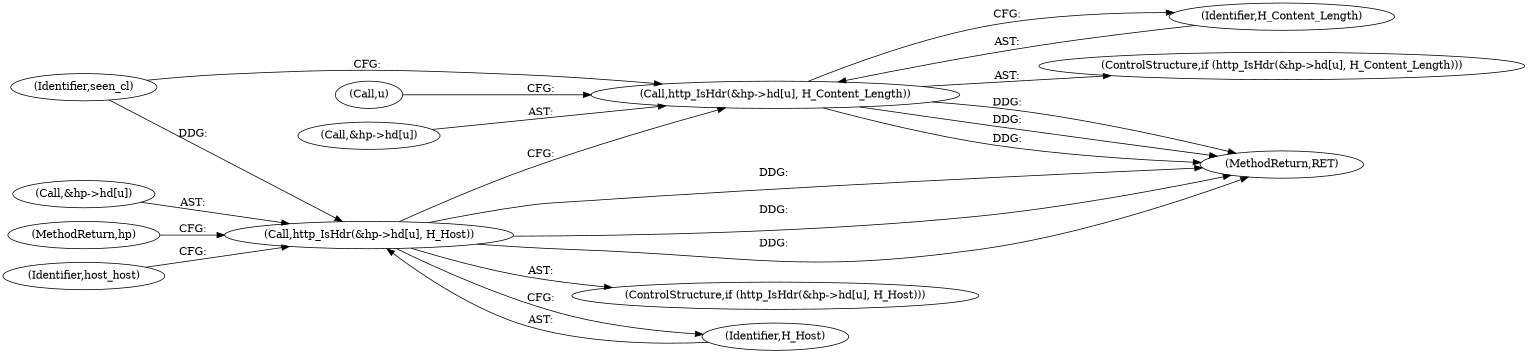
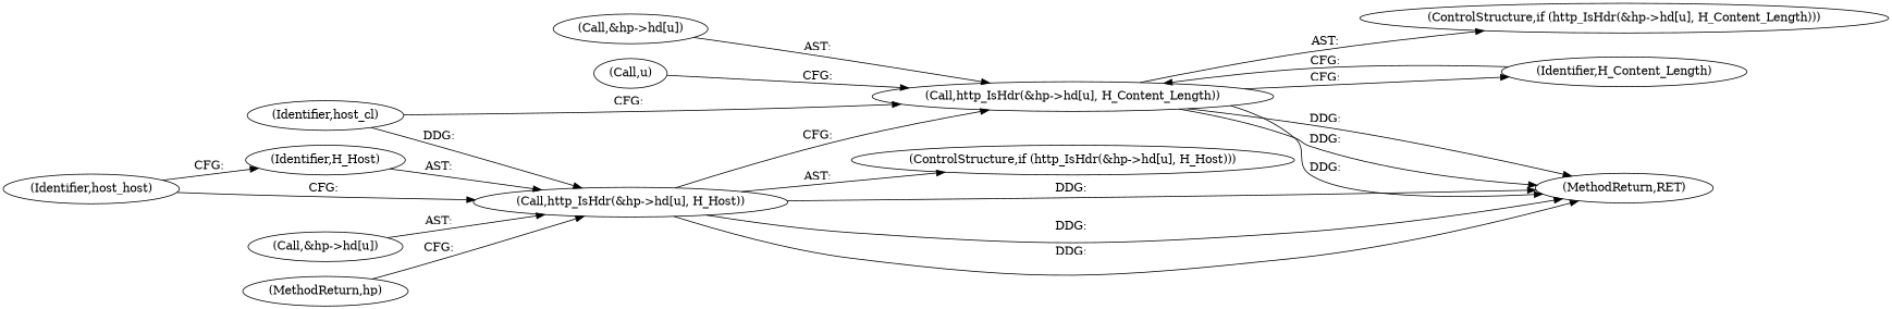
  digraph {
    rankdir=LR
    n1 [label="(Call,http_IsHdr(&hp->hd[u], H_Content_Length))"]
    n2 [label="(Identifier,H_Content_Length)"]
    n3 [label="(ControlStructure,if (http_IsHdr(&hp->hd[u], H_Content_Length)))"]
    n4 [label="(MethodReturn,RET)"]
    n5 [label="(Call,http_IsHdr(&hp->hd[u], H_Host))"]
    n6 [label="(ControlStructure,if (http_IsHdr(&hp->hd[u], H_Host)))"]
    n7 [label="(Identifier,H_Host)"]
-   n8 [label="(Identifier,seen_cl)"]
+   n8 [label="(Identifier,host_cl)"]
    n9 [label="(Call,&hp->hd[u])"]
    n10 [label="(MethodReturn,hp)"]
    n11 [label="(Call,u)"]
    n12 [label="(Call,&hp->hd[u])"]
    n13 [label="(Identifier,host_host)"]
    n1 -> n2 [label="CFG: "]
    n1 -> n3 [label="AST: "]
    n1 -> n4 [label="DDG: "]
    n1 -> n4 [label="DDG: "]
    n1 -> n4 [label="DDG: "]
-   n2 -> n1 [label="AST: "]
+   n2 -> n1 [label="CFG: "]
    n5 -> n1 [label="CFG: "]
    n5 -> n4 [label="DDG: "]
    n5 -> n4 [label="DDG: "]
    n5 -> n4 [label="DDG: "]
    n5 -> n6 [label="AST: "]
-   n5 -> n7 [label="CFG: "]
+   n13 -> n7 [label="CFG: "]
    n7 -> n5 [label="AST: "]
    n8 -> n1 [label="CFG: "]
    n8 -> n5 [label="DDG: "]
    n9 -> n5 [label="AST: "]
    n10 -> n5 [label="CFG: "]
    n11 -> n1 [label="CFG: "]
    n12 -> n1 [label="AST: "]
    n13 -> n5 [label="CFG: "]
  }
